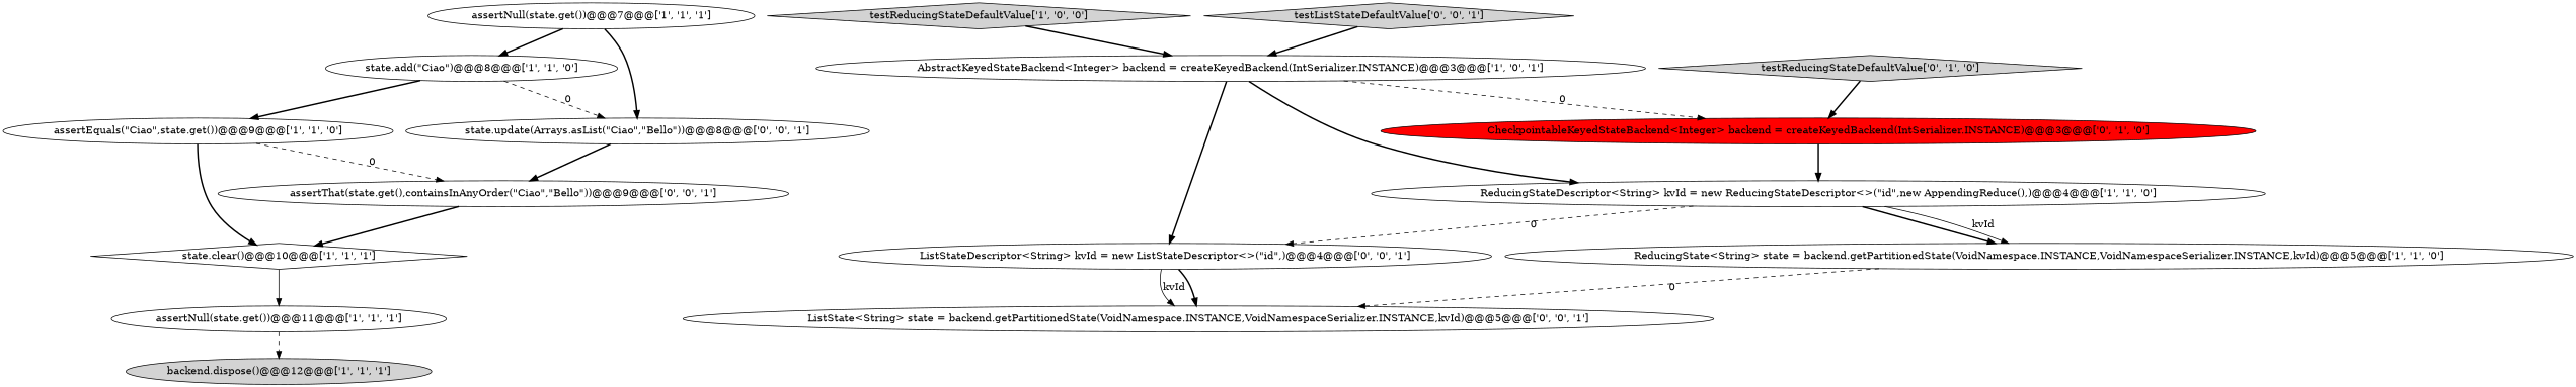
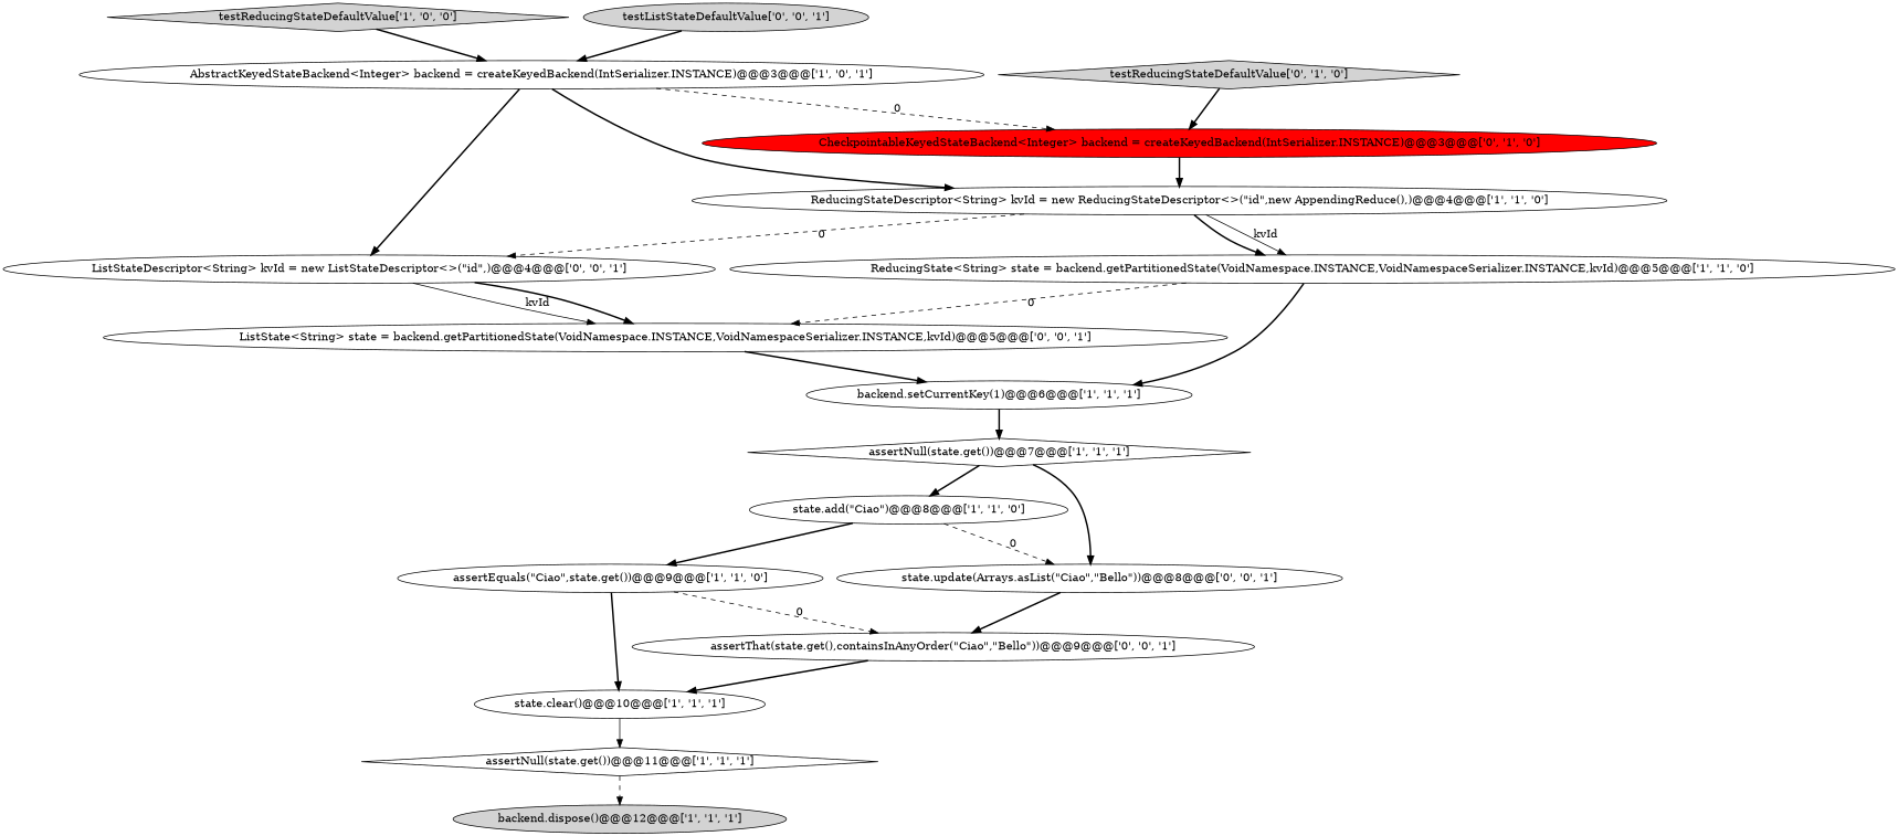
  digraph {
    node [fillcolor=white shape=ellipse style=filled]
    edge [style=bold]
    n1 [label="state.add(\"Ciao\")@@@8@@@['1', '1', '0']"]
    n2 [label="assertEquals(\"Ciao\",state.get())@@@9@@@['1', '1', '0']"]
    n3 [label="state.update(Arrays.asList(\"Ciao\",\"Bello\"))@@@8@@@['0', '0', '1']"]
-   n4 [label="state.clear()@@@10@@@['1', '1', '1']" shape=diamond]
+   n4 [label="state.clear()@@@10@@@['1', '1', '1']"]
    n5 [label="assertThat(state.get(),containsInAnyOrder(\"Ciao\",\"Bello\"))@@@9@@@['0', '0', '1']"]
-   n6 [label="assertNull(state.get())@@@11@@@['1', '1', '1']"]
+   n6 [label="assertNull(state.get())@@@11@@@['1', '1', '1']" shape=diamond]
    n7 [fillcolor=lightgray label="backend.dispose()@@@12@@@['1', '1', '1']"]
-   n8 [label="assertNull(state.get())@@@7@@@['1', '1', '1']"]
+   n8 [label="assertNull(state.get())@@@7@@@['1', '1', '1']" shape=diamond]
    n9 [label="AbstractKeyedStateBackend<Integer> backend = createKeyedBackend(IntSerializer.INSTANCE)@@@3@@@['1', '0', '1']"]
    n10 [fillcolor=red label="CheckpointableKeyedStateBackend<Integer> backend = createKeyedBackend(IntSerializer.INSTANCE)@@@3@@@['0', '1', '0']"]
    n11 [label="ListStateDescriptor<String> kvId = new ListStateDescriptor<>(\"id\",)@@@4@@@['0', '0', '1']"]
    n12 [label="ReducingStateDescriptor<String> kvId = new ReducingStateDescriptor<>(\"id\",new AppendingReduce(),)@@@4@@@['1', '1', '0']"]
    n13 [label="ListState<String> state = backend.getPartitionedState(VoidNamespace.INSTANCE,VoidNamespaceSerializer.INSTANCE,kvId)@@@5@@@['0', '0', '1']"]
    n14 [label="ReducingState<String> state = backend.getPartitionedState(VoidNamespace.INSTANCE,VoidNamespaceSerializer.INSTANCE,kvId)@@@5@@@['1', '1', '0']"]
    n15 [fillcolor=lightgray label="testReducingStateDefaultValue['1', '0', '0']" shape=diamond]
+   n16 [label="backend.setCurrentKey(1)@@@6@@@['1', '1', '1']"]
    n17 [fillcolor=lightgray label="testReducingStateDefaultValue['0', '1', '0']" shape=diamond]
-   n18 [fillcolor=lightgray label="testListStateDefaultValue['0', '0', '1']" shape=diamond]
+   n18 [fillcolor=lightgray label="testListStateDefaultValue['0', '0', '1']"]
    n1 -> n2
    n1 -> n3 [label=0 style=dashed]
    n2 -> n4
    n2 -> n5 [label=0 style=dashed]
    n3 -> n5
    n4 -> n6 [style=solid]
    n5 -> n4
    n6 -> n7 [style=dashed]
    n8 -> n1
    n8 -> n3
    n9 -> n10 [label=0 style=dashed]
    n9 -> n11
    n9 -> n12
    n10 -> n12
    n11 -> n13
    n11 -> n13 [label=kvId style=solid]
    n12 -> n11 [label=0 style=dashed]
    n12 -> n14
    n12 -> n14 [label=kvId style=solid]
+   n13 -> n16
    n14 -> n13 [label=0 style=dashed]
+   n14 -> n16
    n15 -> n9
+   n16 -> n8
    n17 -> n10
    n18 -> n9
  }
